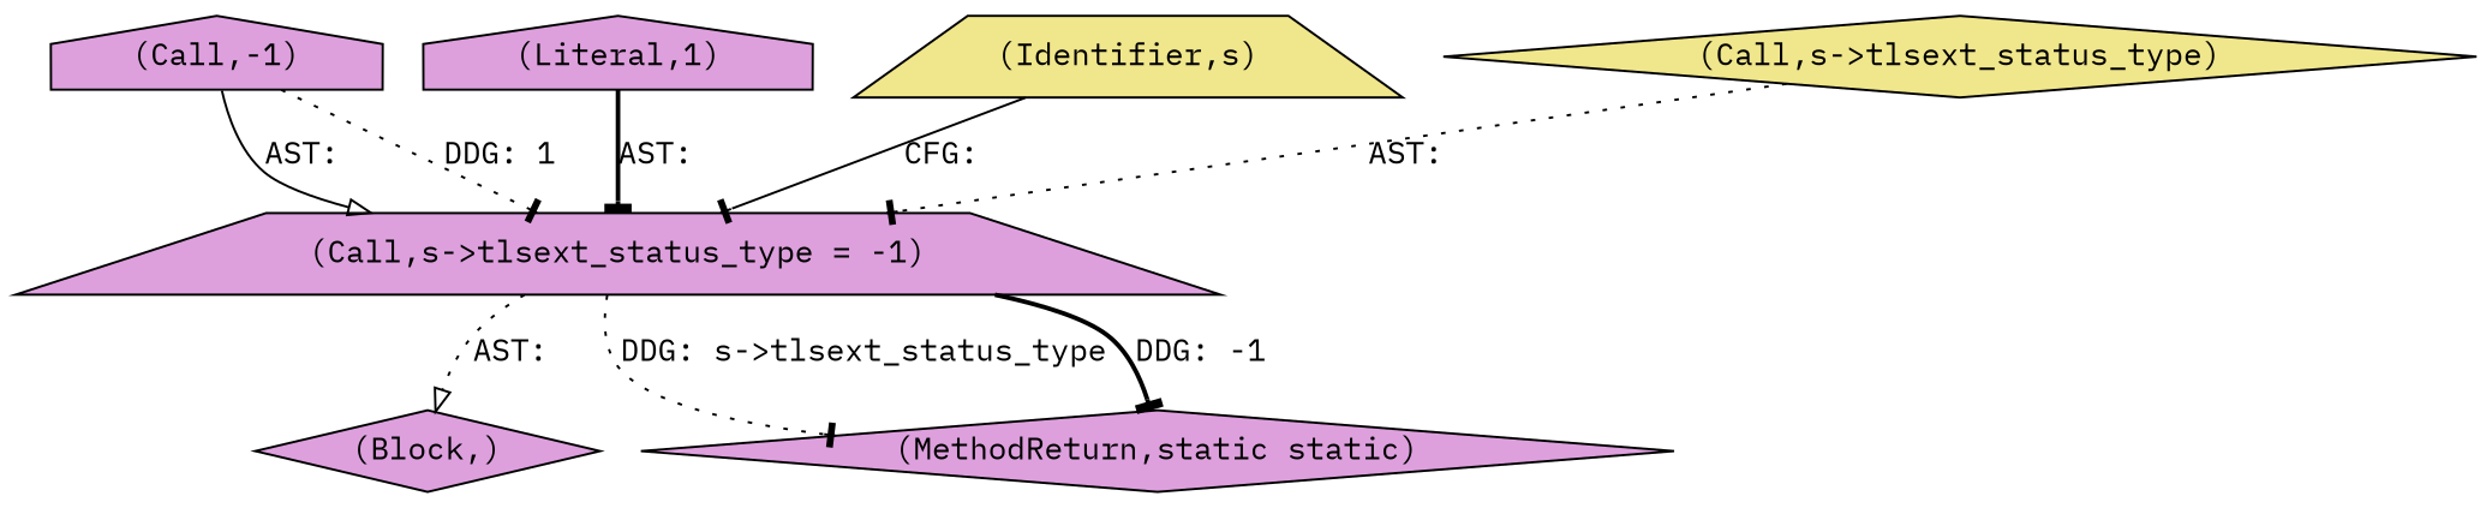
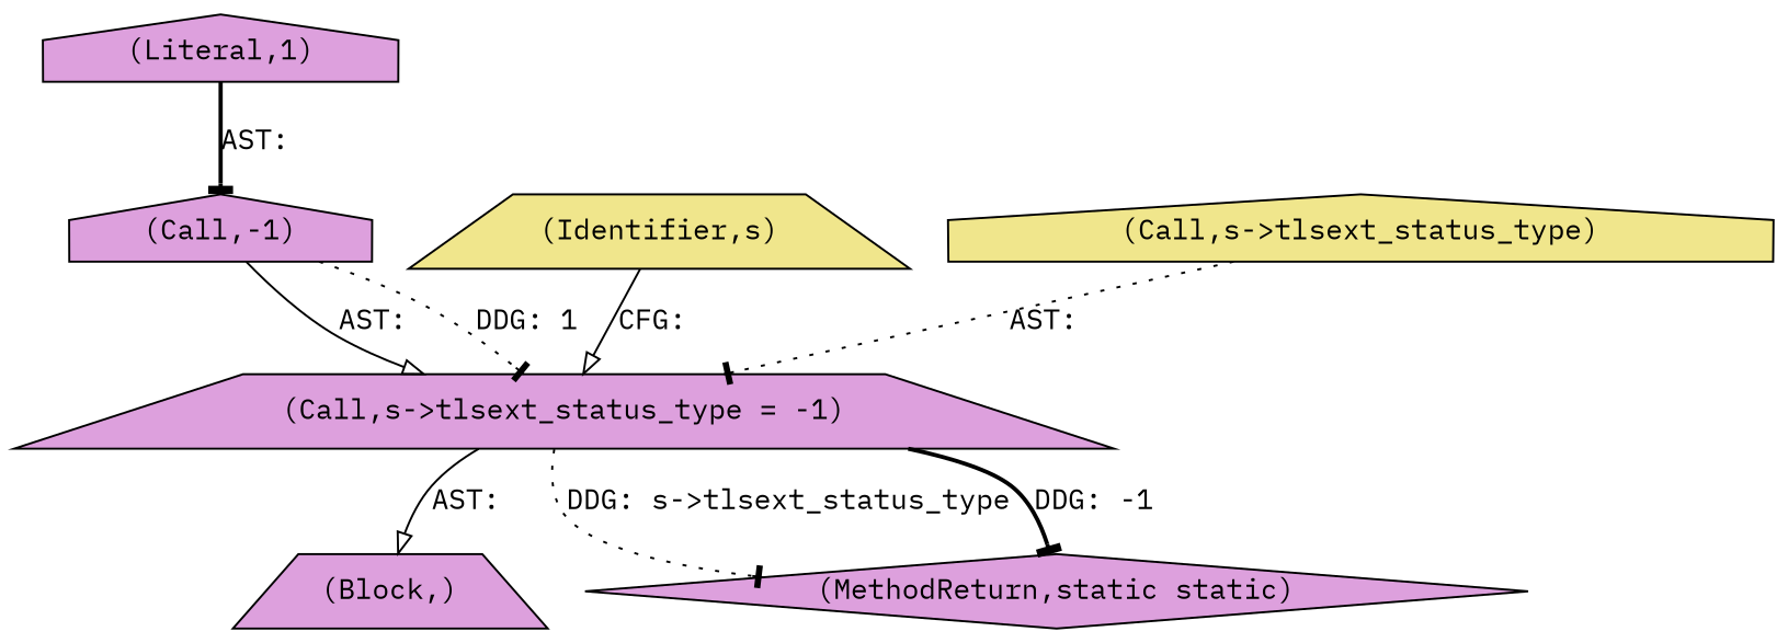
  digraph {
    fontname="IBM Plex Mono"
    node [fillcolor=plum fontname="IBM Plex Mono" shape=trapezium style=filled]
    edge [arrowhead=tee fontname="IBM Plex Mono" style=solid]
    n1 [label="(Call,s->tlsext_status_type = -1)"]
-   n2 [label="(Block,)" shape=diamond]
+   n2 [label="(Block,)"]
    n3 [label="(MethodReturn,static static)" shape=diamond]
    n4 [label="(Call,-1)" shape=house]
    n5 [label="(Literal,1)" shape=house]
    n6 [fillcolor=khaki label="(Identifier,s)"]
-   n7 [fillcolor=khaki label="(Call,s->tlsext_status_type)" shape=diamond]
-   n1 -> n2 [arrowhead=onormal label="AST: " style=dotted]
+   n7 [fillcolor=khaki label="(Call,s->tlsext_status_type)" shape=house]
+   n1 -> n2 [arrowhead=onormal label="AST: "]
    n1 -> n3 [label="DDG: s->tlsext_status_type" style=dotted]
    n1 -> n3 [label="DDG: -1" style=bold]
    n4 -> n1 [arrowhead=onormal label="AST: "]
    n4 -> n1 [label="DDG: 1" style=dotted]
-   n5 -> n1 [label="AST: " style=bold]
-   n6 -> n1 [label="CFG: "]
+   n5 -> n4 [label="AST: " style=bold]
+   n6 -> n1 [arrowhead=onormal label="CFG: "]
    n7 -> n1 [label="AST: " style=dotted]
  }
